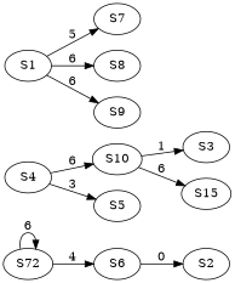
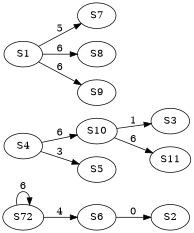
  strict digraph {
    rankdir=LR
    S6
    S2
    S10
    S3
-   S11 [label=S15]
+   S11
    S4
    S5
    n8 [label=S72]
    S1
    S7
    S8
    S9
    S6 -> S2 [label=0]
    S10 -> S3 [label=1]
    S10 -> S11 [label=6]
    S4 -> S10 [label=6]
    S4 -> S5 [label=3]
    n8 -> S6 [label=4]
    n8 -> n8 [label=6]
    S1 -> S7 [label=5]
    S1 -> S8 [label=6]
    S1 -> S9 [label=6]
  }
